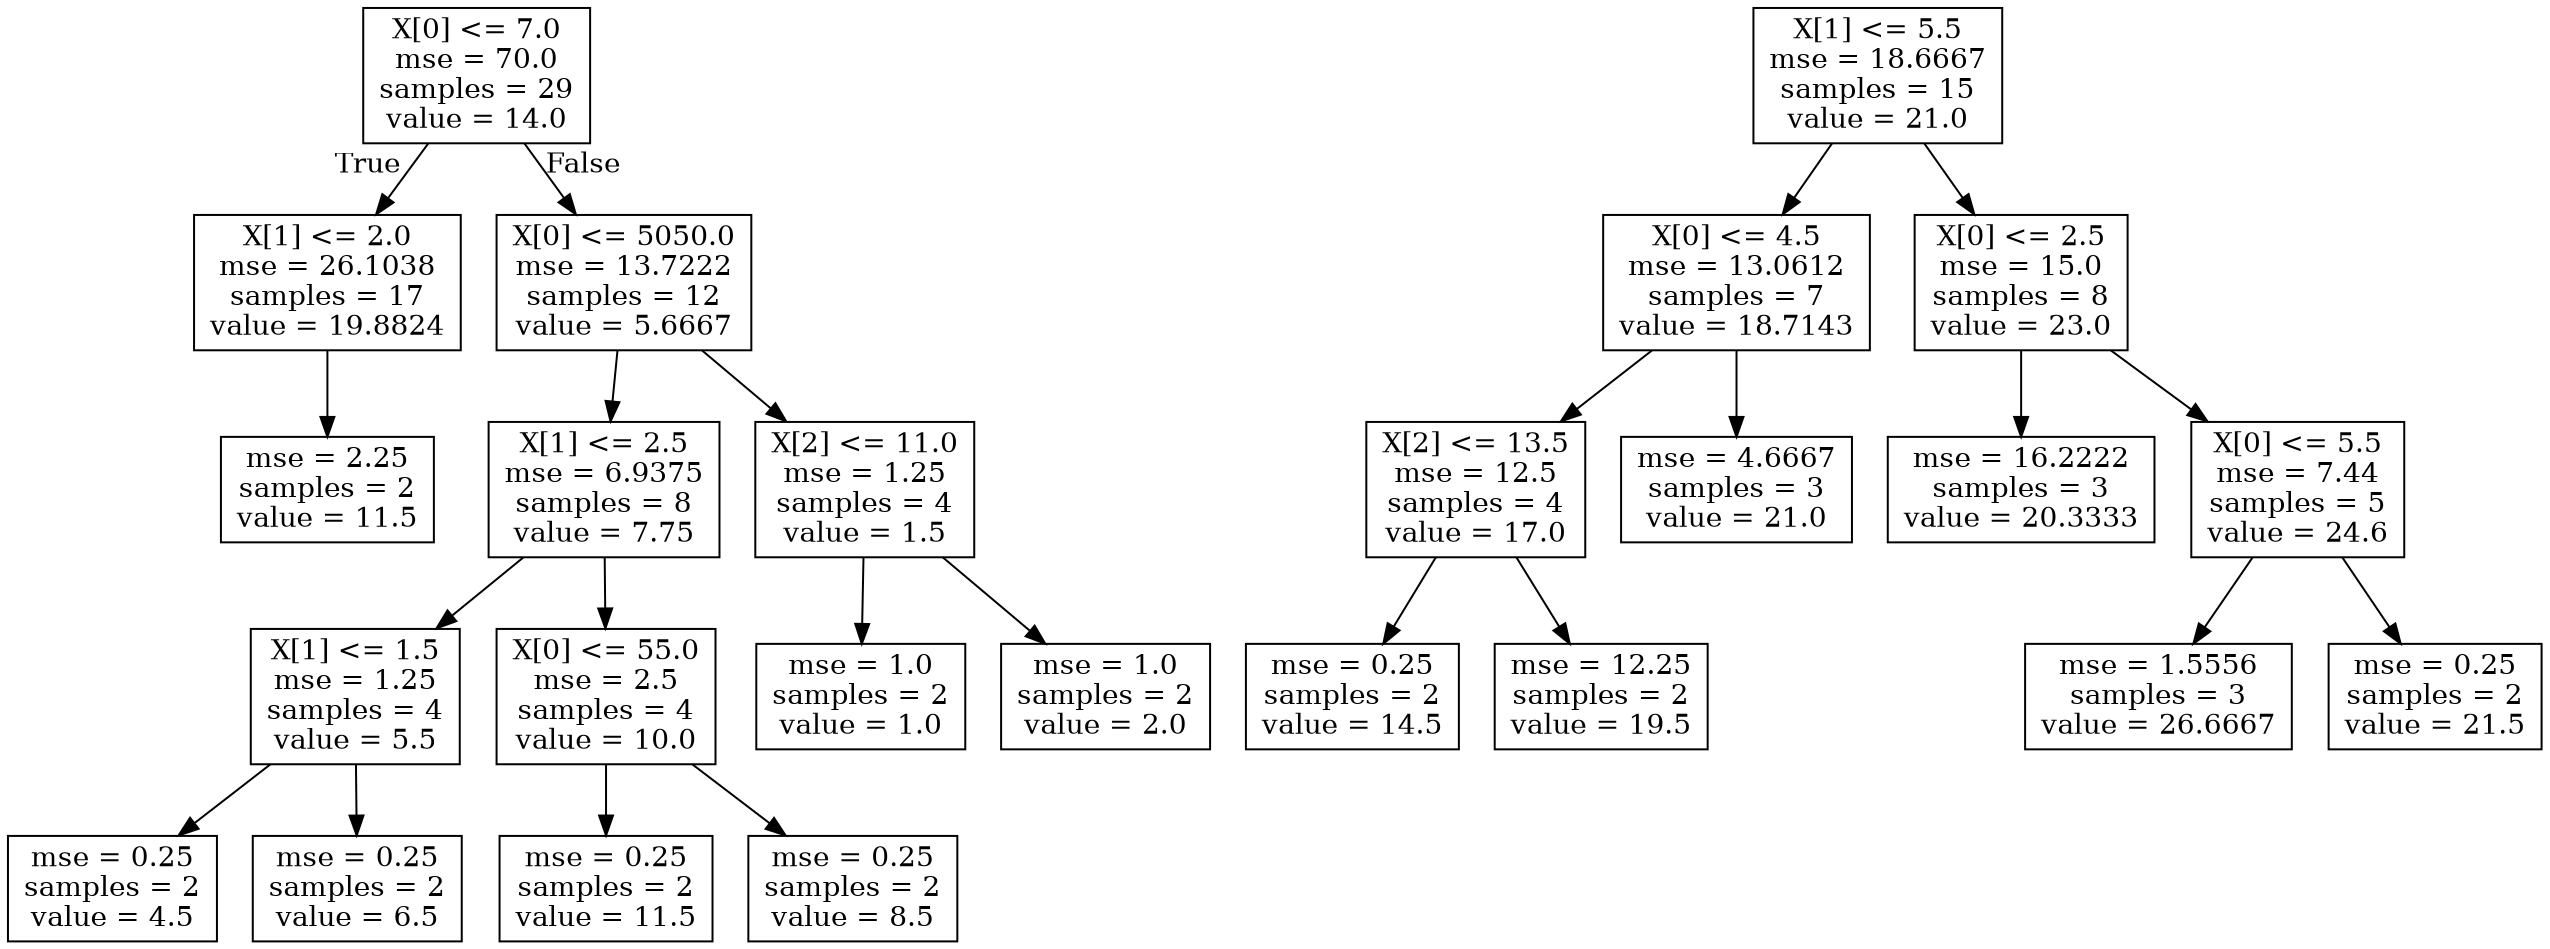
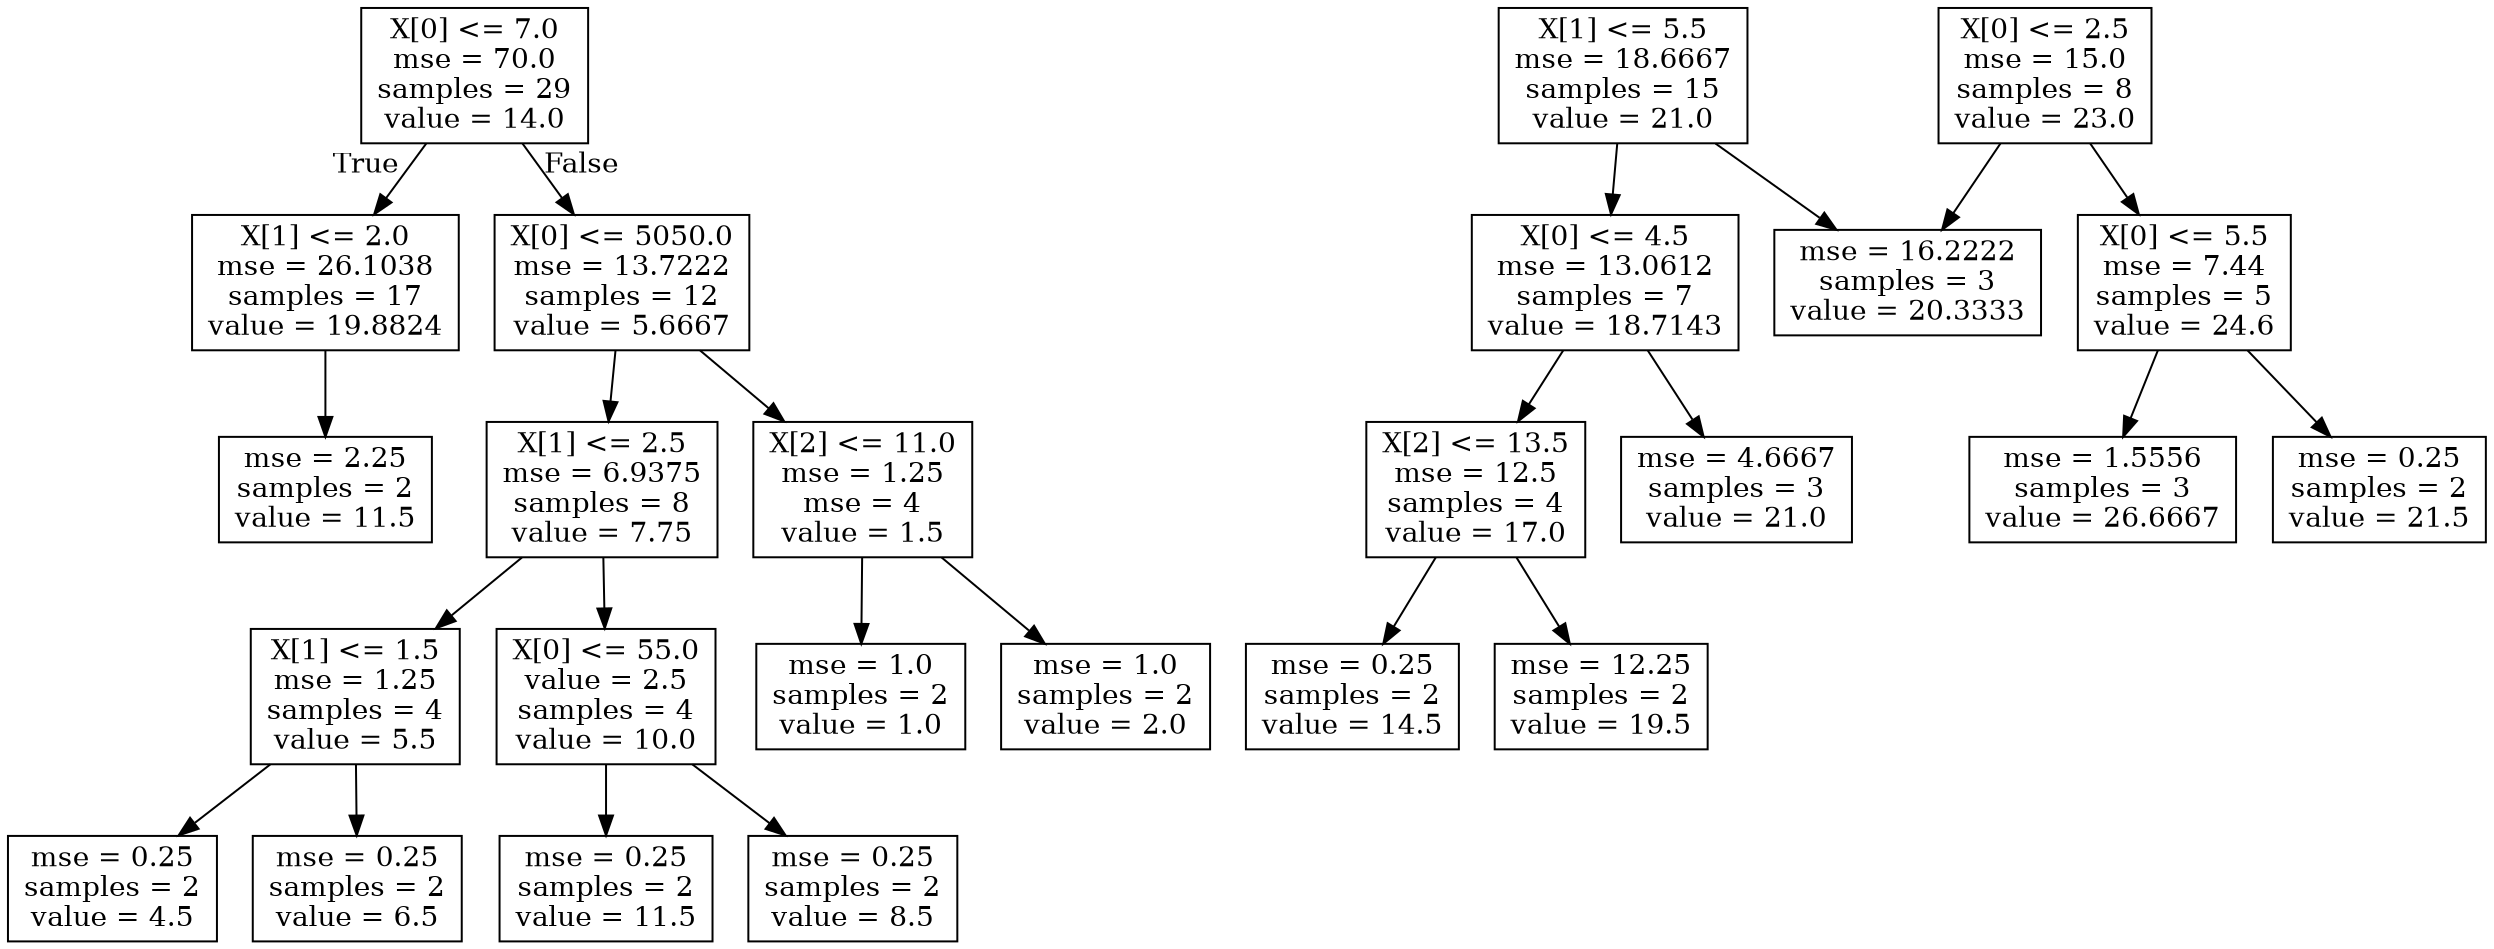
  digraph {
    node [shape=box]
    n1 [label="X[0] <= 7.0\nmse = 70.0\nsamples = 29\nvalue = 14.0"]
    n2 [label="X[1] <= 2.0\nmse = 26.1038\nsamples = 17\nvalue = 19.8824"]
    n3 [label="X[0] <= 5050.0\nmse = 13.7222\nsamples = 12\nvalue = 5.6667"]
    n4 [label="mse = 2.25\nsamples = 2\nvalue = 11.5"]
    n5 [label="X[1] <= 2.5\nmse = 6.9375\nsamples = 8\nvalue = 7.75"]
-   n6 [label="X[2] <= 11.0\nmse = 1.25\nsamples = 4\nvalue = 1.5"]
+   n6 [label="X[2] <= 11.0\nmse = 1.25\nmse = 4\nvalue = 1.5"]
    n7 [label="X[1] <= 5.5\nmse = 18.6667\nsamples = 15\nvalue = 21.0"]
    n8 [label="X[0] <= 4.5\nmse = 13.0612\nsamples = 7\nvalue = 18.7143"]
    n9 [label="X[0] <= 2.5\nmse = 15.0\nsamples = 8\nvalue = 23.0"]
    n10 [label="X[2] <= 13.5\nmse = 12.5\nsamples = 4\nvalue = 17.0"]
    n11 [label="mse = 4.6667\nsamples = 3\nvalue = 21.0"]
    n12 [label="mse = 16.2222\nsamples = 3\nvalue = 20.3333"]
    n13 [label="X[0] <= 5.5\nmse = 7.44\nsamples = 5\nvalue = 24.6"]
    n14 [label="mse = 0.25\nsamples = 2\nvalue = 14.5"]
    n15 [label="mse = 12.25\nsamples = 2\nvalue = 19.5"]
    n16 [label="mse = 1.5556\nsamples = 3\nvalue = 26.6667"]
    n17 [label="mse = 0.25\nsamples = 2\nvalue = 21.5"]
    n18 [label="X[1] <= 1.5\nmse = 1.25\nsamples = 4\nvalue = 5.5"]
-   n19 [label="X[0] <= 55.0\nmse = 2.5\nsamples = 4\nvalue = 10.0"]
+   n19 [label="X[0] <= 55.0\nvalue = 2.5\nsamples = 4\nvalue = 10.0"]
    n20 [label="mse = 1.0\nsamples = 2\nvalue = 1.0"]
    n21 [label="mse = 1.0\nsamples = 2\nvalue = 2.0"]
    n22 [label="mse = 0.25\nsamples = 2\nvalue = 4.5"]
    n23 [label="mse = 0.25\nsamples = 2\nvalue = 6.5"]
    n24 [label="mse = 0.25\nsamples = 2\nvalue = 11.5"]
    n25 [label="mse = 0.25\nsamples = 2\nvalue = 8.5"]
    n1 -> n2 [headlabel=True labelangle=45 labeldistance=2.5]
    n1 -> n3 [headlabel=False labelangle=-45 labeldistance=2.5]
    n2 -> n4
    n3 -> n5
    n3 -> n6
    n5 -> n18
    n5 -> n19
    n6 -> n20
    n6 -> n21
    n7 -> n8
-   n7 -> n9
+   n7 -> n12
    n8 -> n10
    n8 -> n11
    n9 -> n12
    n9 -> n13
    n10 -> n14
    n10 -> n15
    n13 -> n16
    n13 -> n17
    n18 -> n22
    n18 -> n23
    n19 -> n24
    n19 -> n25
  }
